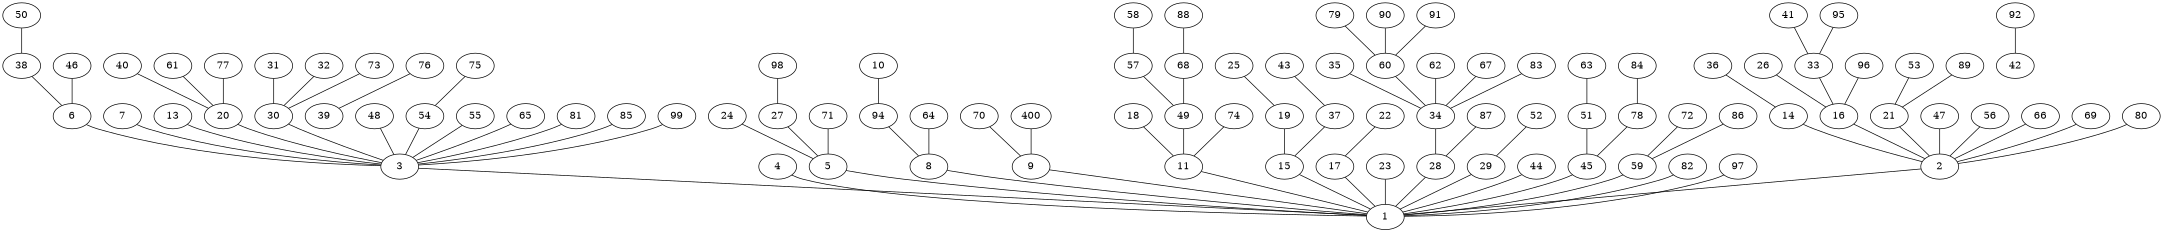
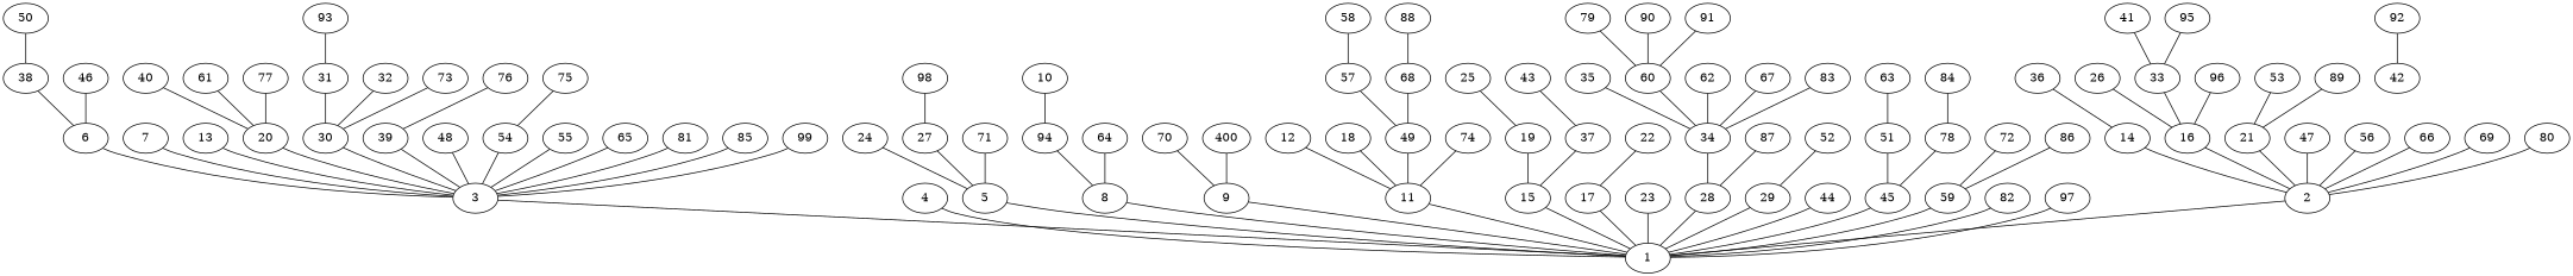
  strict graph {
    2
    1
    3
    4
    5
    6
    7
    8
    9
    10
    94
    11
+   12
    13
    14
    15
    16
    17
    18
    19
    20
    21
    22
    23
    24
    25
    26
    27
    28
    29
    30
    31
    32
    33
    34
    35
    36
    37
    38
    39
    40
    41
    43
    44
    45
    46
    47
    48
    49
    50
    51
    52
    53
    54
    55
    56
    57
    58
    59
    60
    61
    62
    63
    64
    65
    66
    67
    68
    69
    70
    71
    72
    73
    74
    75
    76
    77
    78
    79
    80
    81
    82
    83
    84
    85
    86
    87
    88
    89
    90
    91
    92
    42
+   93
    95
    96
    97
    98
    99
    n100 [label=400]
    2 -- 1
    3 -- 1
    4 -- 1
    5 -- 1
    6 -- 3
    7 -- 3
    8 -- 1
    9 -- 1
    10 -- 94
    94 -- 8
    11 -- 1
+   12 -- 11
    13 -- 3
    14 -- 2
    15 -- 1
    16 -- 2
    17 -- 1
    18 -- 11
    19 -- 15
    20 -- 3
    21 -- 2
    22 -- 17
    23 -- 1
    24 -- 5
    25 -- 19
    26 -- 16
    27 -- 5
    28 -- 1
    29 -- 1
    30 -- 3
    31 -- 30
    32 -- 30
    33 -- 16
    34 -- 28
    35 -- 34
    36 -- 14
    37 -- 15
    38 -- 6
+   39 -- 3
    40 -- 20
    41 -- 33
    43 -- 37
    44 -- 1
    45 -- 1
    46 -- 6
    47 -- 2
    48 -- 3
    49 -- 11
    50 -- 38
    51 -- 45
    52 -- 29
    53 -- 21
    54 -- 3
    55 -- 3
    56 -- 2
    57 -- 49
    58 -- 57
    59 -- 1
    60 -- 34
    61 -- 20
    62 -- 34
    63 -- 51
    64 -- 8
    65 -- 3
    66 -- 2
    67 -- 34
    68 -- 49
    69 -- 2
    70 -- 9
    71 -- 5
    72 -- 59
    73 -- 30
    74 -- 11
    75 -- 54
    76 -- 39
    77 -- 20
    78 -- 45
    79 -- 60
    80 -- 2
    81 -- 3
    82 -- 1
    83 -- 34
    84 -- 78
    85 -- 3
    86 -- 59
    87 -- 28
    88 -- 68
    89 -- 21
    90 -- 60
    91 -- 60
    92 -- 42
+   93 -- 31
    95 -- 33
    96 -- 16
    97 -- 1
    98 -- 27
    99 -- 3
    n100 -- 9
  }
